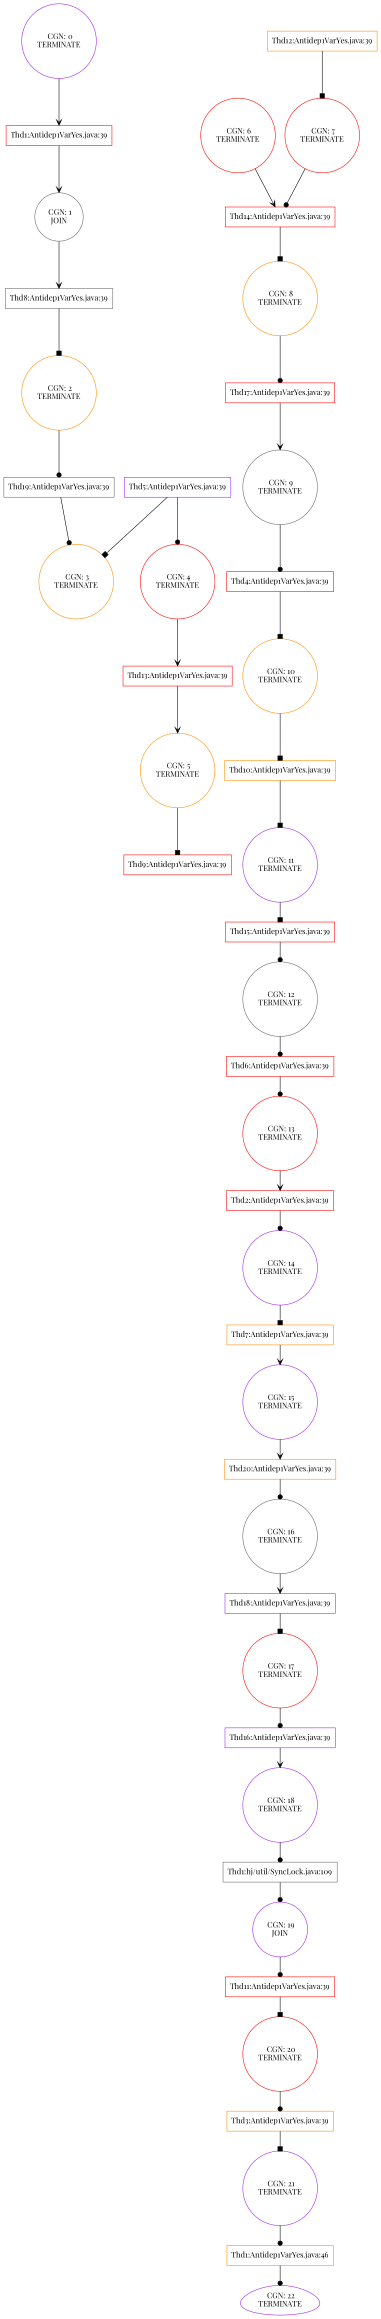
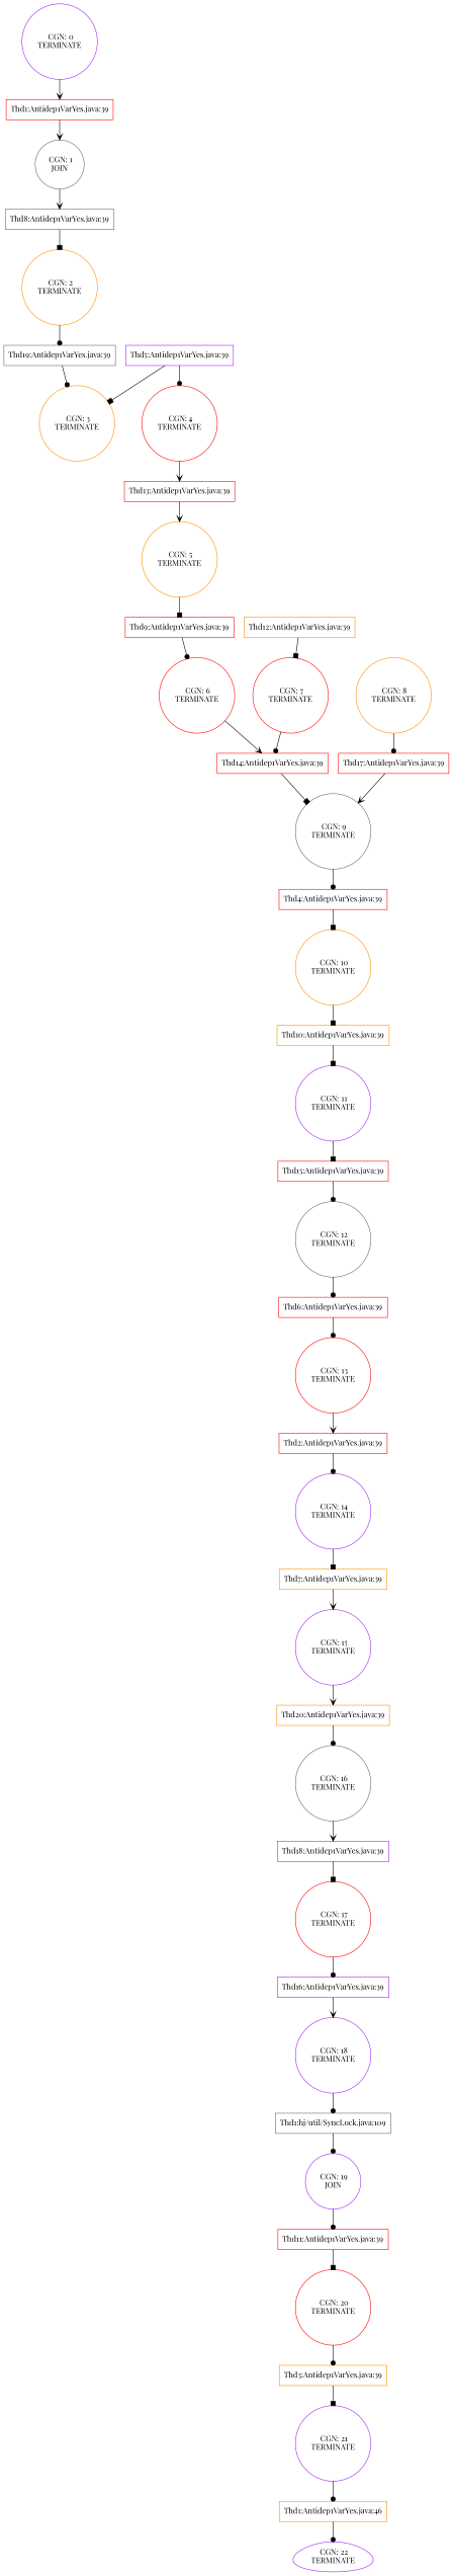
  digraph {
    fontname="Playfair Display"
    node [color=red fontname="Playfair Display" shape=circle]
    edge [arrowhead=dot fontname="Playfair Display"]
    n1 [color=purple label=" CGN: 0\nTERMINATE"]
    n2 [label="Thd1:Antidep1VarYes.java:39" shape=box]
    n3 [color=gray40 label=" CGN: 1\nJOIN"]
    n4 [color=gray40 label="Thd8:Antidep1VarYes.java:39" shape=box]
    n5 [color=darkorange label=" CGN: 2\nTERMINATE"]
    n6 [color=gray40 label="Thd19:Antidep1VarYes.java:39" shape=box]
    n7 [color=darkorange label=" CGN: 3\nTERMINATE"]
    n8 [color=purple label="Thd5:Antidep1VarYes.java:39" shape=box]
    n9 [label=" CGN: 4\nTERMINATE"]
    n10 [label="Thd13:Antidep1VarYes.java:39" shape=box]
    n11 [color=darkorange label=" CGN: 5\nTERMINATE"]
    n12 [label="Thd9:Antidep1VarYes.java:39" shape=box]
    n13 [label=" CGN: 6\nTERMINATE"]
    n14 [label="Thd14:Antidep1VarYes.java:39" shape=box]
    n15 [color=darkorange label="Thd12:Antidep1VarYes.java:39" shape=box]
    n16 [label=" CGN: 7\nTERMINATE"]
    n17 [color=darkorange label=" CGN: 8\nTERMINATE"]
    n18 [label="Thd17:Antidep1VarYes.java:39" shape=box]
    n19 [color=gray40 label=" CGN: 9\nTERMINATE"]
    n20 [label="Thd4:Antidep1VarYes.java:39" shape=box]
    n21 [color=darkorange label=" CGN: 10\nTERMINATE"]
    n22 [color=darkorange label="Thd10:Antidep1VarYes.java:39" shape=box]
    n23 [color=purple label=" CGN: 11\nTERMINATE"]
    n24 [label="Thd15:Antidep1VarYes.java:39" shape=box]
    n25 [color=gray40 label=" CGN: 12\nTERMINATE"]
    n26 [label="Thd6:Antidep1VarYes.java:39" shape=box]
    n27 [label=" CGN: 13\nTERMINATE"]
    n28 [label="Thd2:Antidep1VarYes.java:39" shape=box]
    n29 [color=purple label=" CGN: 14\nTERMINATE"]
    n30 [color=darkorange label="Thd7:Antidep1VarYes.java:39" shape=box]
    n31 [color=purple label=" CGN: 15\nTERMINATE"]
    n32 [color=darkorange label="Thd20:Antidep1VarYes.java:39" shape=box]
    n33 [color=gray40 label=" CGN: 16\nTERMINATE"]
    n34 [color=purple label="Thd18:Antidep1VarYes.java:39" shape=box]
    n35 [label=" CGN: 17\nTERMINATE"]
    n36 [color=purple label="Thd16:Antidep1VarYes.java:39" shape=box]
    n37 [color=purple label=" CGN: 18\nTERMINATE"]
    n38 [color=gray40 label="Thd1:hj/util/SyncLock.java:109" shape=box]
    n39 [color=purple label=" CGN: 19\nJOIN"]
    n40 [label="Thd11:Antidep1VarYes.java:39" shape=box]
    n41 [label=" CGN: 20\nTERMINATE"]
    n42 [color=darkorange label="Thd3:Antidep1VarYes.java:39" shape=box]
    n43 [color=purple label=" CGN: 21\nTERMINATE"]
    n44 [color=darkorange label="Thd1:Antidep1VarYes.java:46" shape=box]
    n45 [color=purple label=" CGN: 22\nTERMINATE" shape=egg]
    n1 -> n2 [arrowhead=vee]
    n2 -> n3 [arrowhead=vee]
    n3 -> n4 [arrowhead=vee]
    n4 -> n5 [arrowhead=box color="red "]
    n5 -> n6
    n6 -> n7 [color="red "]
    n8 -> n7 [arrowhead=box]
    n8 -> n9 [color="red "]
    n9 -> n10 [arrowhead=vee]
    n10 -> n11 [arrowhead=vee color="red "]
    n11 -> n12 [arrowhead=box]
+   n12 -> n13 [color="red "]
    n13 -> n14 [arrowhead=vee]
-   n14 -> n17 [arrowhead=box color="red "]
+   n14 -> n19 [arrowhead=box color="red "]
    n15 -> n16 [arrowhead=box color="red "]
    n16 -> n14
    n17 -> n18
    n18 -> n19 [arrowhead=vee color="red "]
    n19 -> n20
    n20 -> n21 [arrowhead=box color="red "]
    n21 -> n22 [arrowhead=box]
    n22 -> n23 [arrowhead=box color="red "]
    n23 -> n24 [arrowhead=box]
    n24 -> n25 [color="red "]
    n25 -> n26
    n26 -> n27 [color="red "]
    n27 -> n28 [arrowhead=vee]
    n28 -> n29 [color="red "]
    n29 -> n30 [arrowhead=box]
    n30 -> n31 [arrowhead=vee color="red "]
    n31 -> n32 [arrowhead=vee]
    n32 -> n33 [color="red "]
    n33 -> n34 [arrowhead=vee]
    n34 -> n35 [arrowhead=box color="red "]
    n35 -> n36
    n36 -> n37 [arrowhead=vee color="red "]
    n37 -> n38
    n38 -> n39
    n39 -> n40
    n40 -> n41 [arrowhead=box color="red "]
    n41 -> n42
    n42 -> n43 [arrowhead=box color="red "]
    n43 -> n44
    n44 -> n45 [color="red "]
  }
